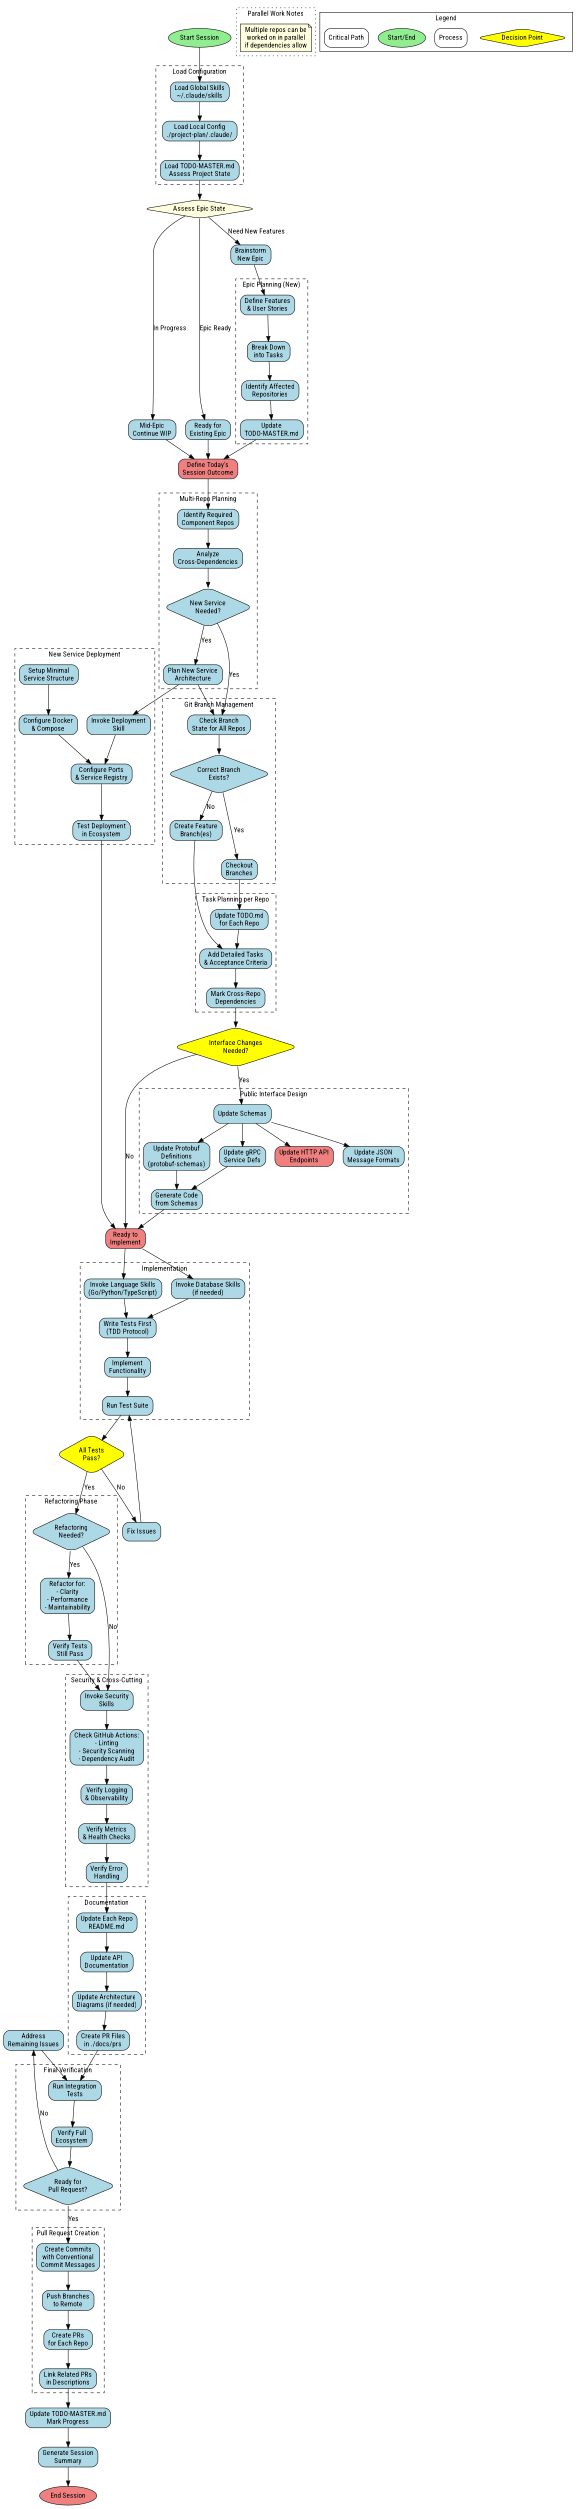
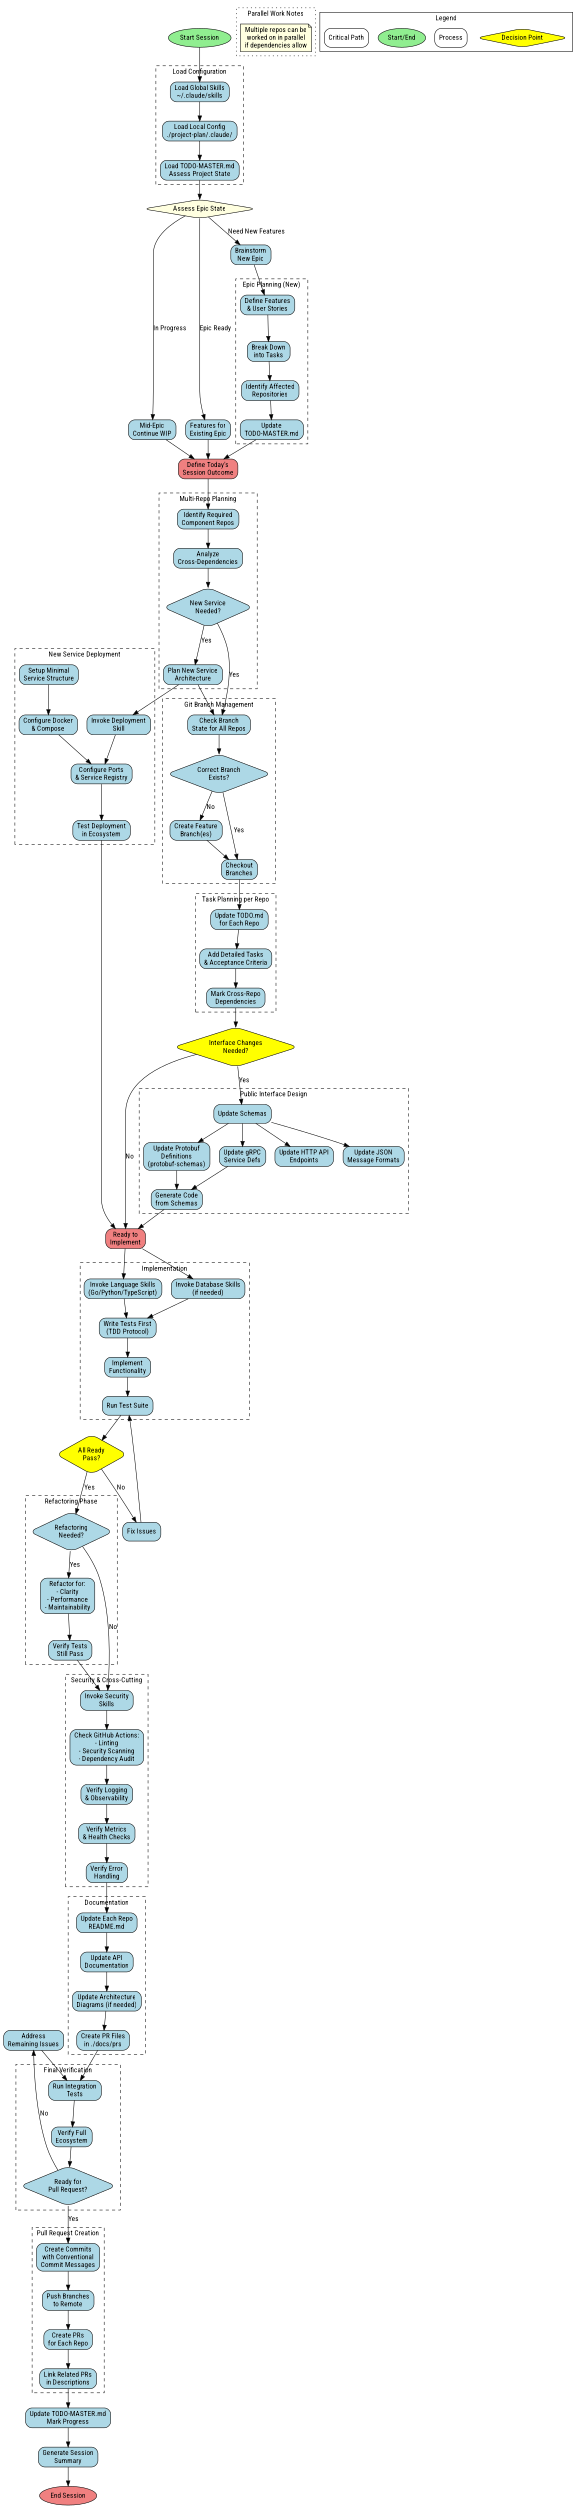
  digraph {
    fontname="Roboto Condensed"
    rankdir=TB
    node [fillcolor=lightblue fontname="Roboto Condensed" shape=box style="rounded,filled"]
    edge [fontname="Roboto Condensed"]
    n1 [label="Load Global Skills\n~/.claude/skills"]
    n2 [label="Load Local Config\n./project-plan/.claude/"]
    n3 [label="Load TODO-MASTER.md\nAssess Project State"]
    n4 [label="Define Features\n& User Stories"]
    n5 [label="Break Down\ninto Tasks"]
    n6 [label="Identify Affected\nRepositories"]
    n7 [label="Update\nTODO-MASTER.md"]
    n8 [label="Identify Required\nComponent Repos"]
    n9 [label="Analyze\nCross-Dependencies"]
    n10 [label="New Service\nNeeded?" shape=diamond]
    n11 [label="Plan New Service\nArchitecture"]
    n12 [label="Check Branch\nState for All Repos"]
    n13 [label="Correct Branch\nExists?" shape=diamond]
    n14 [label="Create Feature\nBranch(es)"]
    n15 [label="Checkout\nBranches"]
    n16 [label="Update TODO.md\nfor Each Repo"]
    n17 [label="Add Detailed Tasks\n& Acceptance Criteria"]
    n18 [label="Mark Cross-Repo\nDependencies"]
    n19 [label="Update Schemas"]
    n20 [label="Update Protobuf\nDefinitions\n(protobuf-schemas)"]
    n21 [label="Update gRPC\nService Defs"]
-   n22 [fillcolor=lightcoral label="Update HTTP API\nEndpoints"]
+   n22 [label="Update HTTP API\nEndpoints"]
    n23 [label="Update JSON\nMessage Formats"]
    n24 [label="Generate Code\nfrom Schemas"]
    n25 [label="Invoke Deployment\nSkill"]
    n26 [label="Setup Minimal\nService Structure"]
    n27 [label="Configure Docker\n& Compose"]
    n28 [label="Configure Ports\n& Service Registry"]
    n29 [label="Test Deployment\nin Ecosystem"]
    n30 [label="Invoke Language Skills\n(Go/Python/TypeScript)"]
    n31 [label="Write Tests First\n(TDD Protocol)"]
    n32 [label="Invoke Database Skills\n(if needed)"]
    n33 [label="Implement\nFunctionality"]
    n34 [label="Run Test Suite"]
    n35 [label="Refactoring\nNeeded?" shape=diamond]
    n36 [label="Refactor for:\n- Clarity\n- Performance\n- Maintainability"]
    n37 [label="Verify Tests\nStill Pass"]
    n38 [label="Invoke Security\nSkills"]
    n39 [label="Check GitHub Actions:\n- Linting\n- Security Scanning\n- Dependency Audit"]
    n40 [label="Verify Logging\n& Observability"]
    n41 [label="Verify Metrics\n& Health Checks"]
    n42 [label="Verify Error\nHandling"]
    n43 [label="Update Each Repo\nREADME.md"]
    n44 [label="Update API\nDocumentation"]
    n45 [label="Update Architecture\nDiagrams (if needed)"]
    n46 [label="Create PR Files\nin ./docs/prs"]
    n47 [label="Run Integration\nTests"]
    n48 [label="Verify Full\nEcosystem"]
    n49 [label="Ready for\nPull Request?" shape=diamond]
    n50 [label="Create Commits\nwith Conventional\nCommit Messages"]
    n51 [label="Push Branches\nto Remote"]
    n52 [label="Create PRs\nfor Each Repo"]
    n53 [label="Link Related PRs\nin Descriptions"]
    n54 [fillcolor=lightyellow label="Multiple repos can be\nworked on in parallel\nif dependencies allow" shape=note]
    n55 [fillcolor=yellow label="Decision Point" shape=diamond]
    n56 [label=Process style=rounded]
    n57 [fillcolor=lightgreen label="Start/End" shape=ellipse]
    n58 [fillcolor=lightcoral label="Critical Path" style=rounded]
    n59 [fillcolor=lightyellow label="Assess Epic State" shape=diamond]
    n60 [fillcolor=lightcoral label="Define Today's\nSession Outcome"]
    n61 [fillcolor=yellow label="Interface Changes\nNeeded?" shape=diamond]
    n62 [fillcolor=lightcoral label="Ready to\nImplement"]
-   n63 [fillcolor=yellow label="All Tests\nPass?" shape=diamond]
+   n63 [fillcolor=yellow label="All Ready\nPass?" shape=diamond]
    n64 [label="Address\nRemaining Issues"]
    n65 [label="Update TODO-MASTER.md\nMark Progress"]
    n66 [fillcolor=lightgreen label="Start Session" shape=ellipse]
    n67 [label="Mid-Epic\nContinue WIP"]
-   n68 [label="Ready for\nExisting Epic"]
+   n68 [label="Features for\nExisting Epic"]
    n69 [label="Brainstorm\nNew Epic"]
    n70 [label="Fix Issues"]
    n71 [label="Generate Session\nSummary"]
    n72 [fillcolor=lightcoral label="End Session" shape=ellipse]
    subgraph cluster_1 {
      fillcolor=lightyellow
      label="Load Configuration"
      style=dashed
      n1
      n2
      n3
    }
    subgraph cluster_2 {
      fillcolor=lightcyan
      label="Epic Planning (New)"
      style=dashed
      n4
      n5
      n6
      n7
    }
    subgraph cluster_3 {
      fillcolor=lavender
      label="Multi-Repo Planning"
      style=dashed
      n8
      n9
      n10
      n11
    }
    subgraph cluster_4 {
      fillcolor=lightgreen
      label="Git Branch Management"
      style=dashed
      n12
      n13
      n14
      n15
    }
    subgraph cluster_5 {
      fillcolor=lightblue
      label="Task Planning per Repo"
      style=dashed
      n16
      n17
      n18
    }
    subgraph cluster_6 {
      fillcolor=mistyrose
      label="Public Interface Design"
      style=dashed
      n19
      n20
      n21
      n22
      n23
      n24
    }
    subgraph cluster_7 {
      fillcolor=lightgoldenrodyellow
      label="New Service Deployment"
      style=dashed
      n25
      n26
      n27
      n28
      n29
    }
    subgraph cluster_8 {
      fillcolor=lightsteelblue
      label=Implementation
      style=dashed
      n30
      n31
      n32
      n33
      n34
    }
    subgraph cluster_9 {
      fillcolor=wheat
      label="Refactoring Phase"
      style=dashed
      n35
      n36
      n37
    }
    subgraph cluster_10 {
      fillcolor=lightpink
      label="Security & Cross-Cutting"
      style=dashed
      n38
      n39
      n40
      n41
      n42
    }
    subgraph cluster_11 {
      fillcolor=lightcyan
      label=Documentation
      style=dashed
      n43
      n44
      n45
      n46
    }
    subgraph cluster_12 {
      fillcolor=lightgreen
      label="Final Verification"
      style=dashed
      n47
      n48
      n49
    }
    subgraph cluster_13 {
      fillcolor=palegreen
      label="Pull Request Creation"
      style=dashed
      n50
      n51
      n52
      n53
    }
    subgraph cluster_14 {
      fillcolor=white
      label="Parallel Work Notes"
      style=dotted
      n54
    }
    subgraph cluster_15 {
      fillcolor=white
      label=Legend
      style=solid
      n55
      n56
      n57
      n58
    }
    n1 -> n2
    n2 -> n3
    n3 -> n59
    n4 -> n5
    n5 -> n6
    n6 -> n7
    n7 -> n60
    n8 -> n9
    n9 -> n10
    n10 -> n11 [label=Yes]
    n10 -> n12 [label=Yes]
    n11 -> n12
    n11 -> n25
    n12 -> n13
    n13 -> n14 [label=No]
    n13 -> n15 [label=Yes]
-   n14 -> n17
+   n14 -> n15
    n15 -> n16
    n16 -> n17
    n17 -> n18
    n18 -> n61
    n19 -> n20
    n19 -> n21
    n19 -> n22
    n19 -> n23
    n20 -> n24
    n21 -> n24
    n24 -> n62
    n25 -> n28
    n26 -> n27
    n27 -> n28
    n28 -> n29
    n29 -> n62
    n30 -> n31
    n31 -> n33
    n32 -> n31
    n33 -> n34
    n34 -> n63
    n35 -> n36 [label=Yes]
    n35 -> n38 [label=No]
    n36 -> n37
    n37 -> n38
    n38 -> n39
    n39 -> n40
    n40 -> n41
    n41 -> n42
    n42 -> n43
    n43 -> n44
    n44 -> n45
    n45 -> n46
    n46 -> n47
    n47 -> n48
    n48 -> n49
    n49 -> n50 [label=Yes]
    n49 -> n64 [label=No]
    n50 -> n51
    n51 -> n52
    n52 -> n53
    n53 -> n65
    n59 -> n67 [label="In Progress"]
    n59 -> n68 [label="Epic Ready"]
    n59 -> n69 [label="Need New Features"]
    n60 -> n8
    n61 -> n19 [label=Yes]
    n61 -> n62 [label=No]
    n62 -> n30
    n62 -> n32
    n63 -> n35 [label=Yes]
    n63 -> n70 [label=No]
    n64 -> n47
    n65 -> n71
    n66 -> n1
    n67 -> n60
    n68 -> n60
    n69 -> n4
    n70 -> n34
    n71 -> n72
  }
